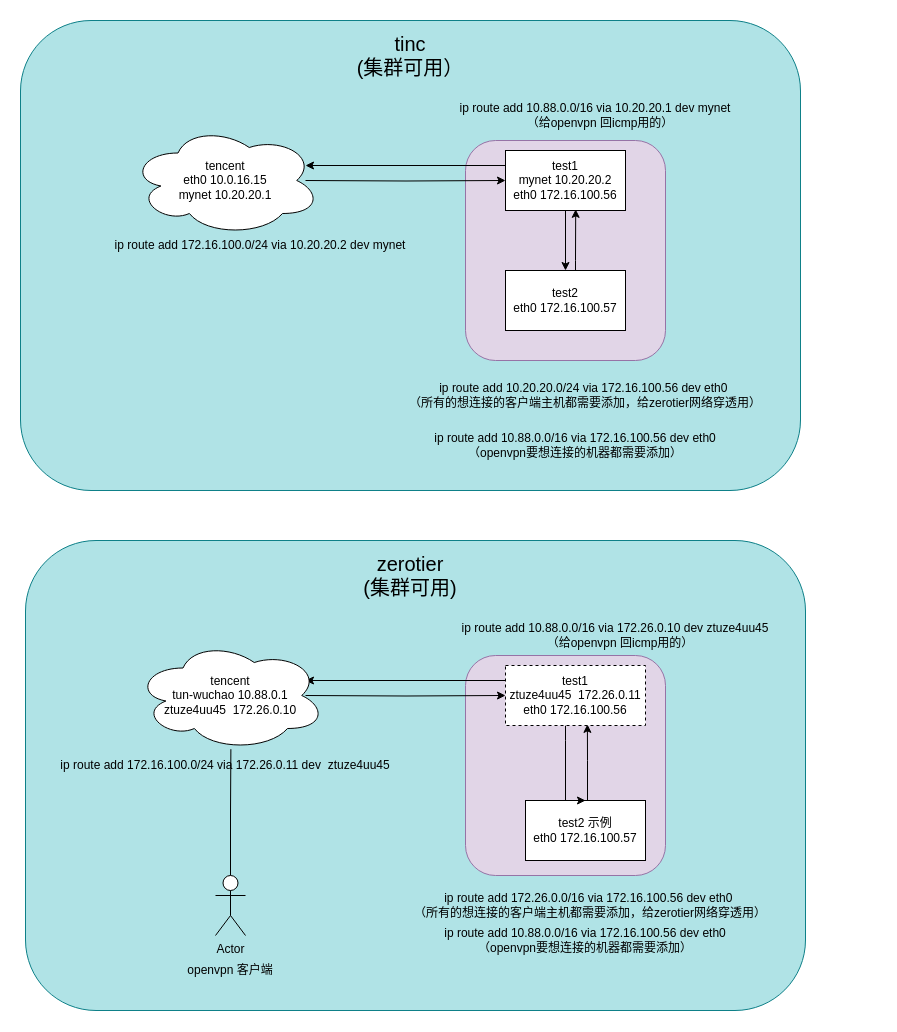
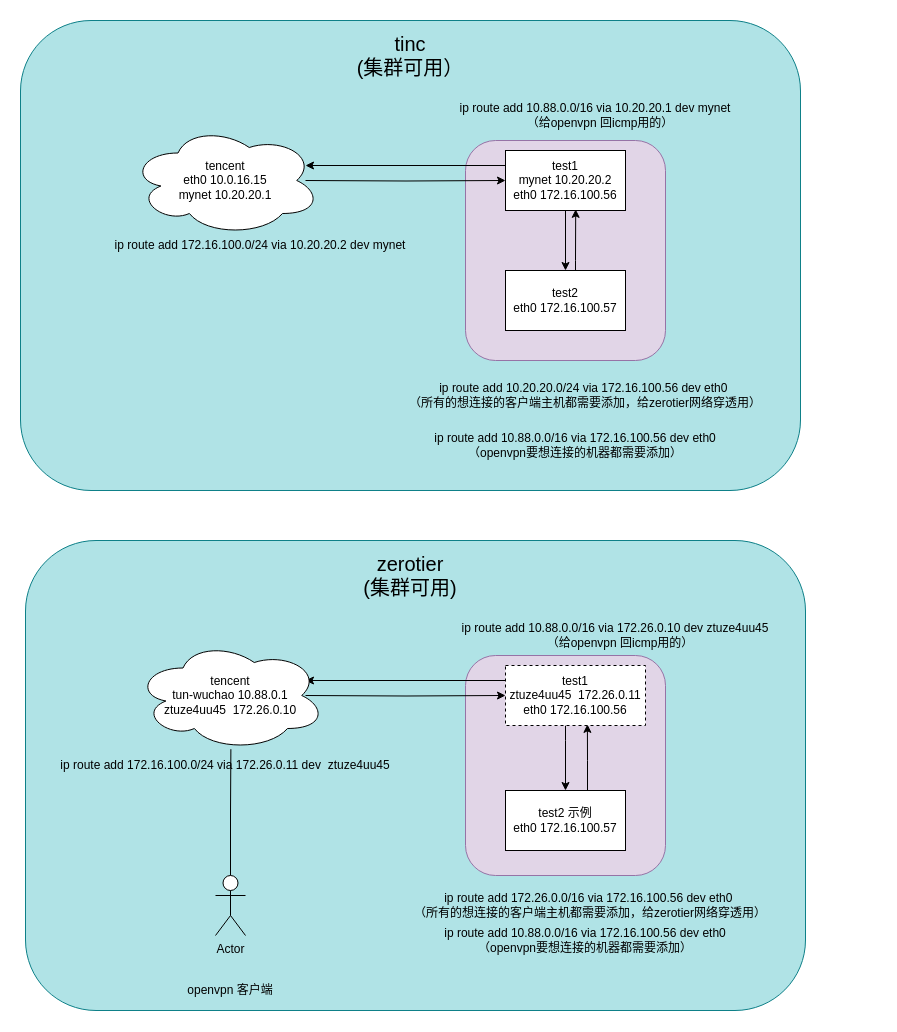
  <mxCell id="0" />
  <mxCell id="1" parent="0" />
  <mxCell id="2" value="" style="rounded=1;whiteSpace=wrap;html=1;fillColor=#b0e3e6;strokeColor=#0e8088;" parent="1" vertex="1"><mxGeometry x="20" y="20" width="780" height="470" as="geometry" /></mxCell>
  <mxCell id="3" value="" style="rounded=1;whiteSpace=wrap;html=1;fillColor=#b0e3e6;strokeColor=#0e8088;" parent="1" vertex="1"><mxGeometry x="25" y="540" width="780" height="470" as="geometry" /></mxCell>
  <mxCell id="4" value="" style="rounded=1;whiteSpace=wrap;html=1;fillColor=#e1d5e7;strokeColor=#9673a6;" parent="1" vertex="1"><mxGeometry x="465" y="140" width="200" height="220" as="geometry" /></mxCell>
  <mxCell id="5" style="edgeStyle=orthogonalEdgeStyle;rounded=0;orthogonalLoop=1;jettySize=auto;html=1;entryX=0.585;entryY=0.981;entryDx=0;entryDy=0;entryPerimeter=0;" parent="1" source="6" target="9" edge="1"><mxGeometry relative="1" as="geometry"><Array as="points"><mxPoint x="575" y="260" /><mxPoint x="575" y="260" /></Array></mxGeometry></mxCell>
  <mxCell id="6" value="test2&lt;br&gt;eth0 172.16.100.57" style="rounded=0;whiteSpace=wrap;html=1;" parent="1" vertex="1"><mxGeometry x="505" y="270" width="120" height="60" as="geometry" /></mxCell>
  <mxCell id="7" style="edgeStyle=orthogonalEdgeStyle;rounded=0;orthogonalLoop=1;jettySize=auto;html=1;entryX=0.5;entryY=0;entryDx=0;entryDy=0;" parent="1" source="9" target="6" edge="1"><mxGeometry relative="1" as="geometry" /></mxCell>
  <mxCell id="8" style="edgeStyle=orthogonalEdgeStyle;rounded=0;orthogonalLoop=1;jettySize=auto;html=1;exitX=0;exitY=0.25;exitDx=0;exitDy=0;entryX=1;entryY=0.25;entryDx=0;entryDy=0;" parent="1" source="9" edge="1"><mxGeometry relative="1" as="geometry"><mxPoint x="305" y="165" as="targetPoint" /></mxGeometry></mxCell>
  <mxCell id="9" value="test1&lt;br&gt;mynet 10.20.20.2&lt;br&gt;eth0 172.16.100.56" style="rounded=0;whiteSpace=wrap;html=1;" parent="1" vertex="1"><mxGeometry x="505" y="150" width="120" height="60" as="geometry" /></mxCell>
  <mxCell id="10" style="edgeStyle=orthogonalEdgeStyle;rounded=0;orthogonalLoop=1;jettySize=auto;html=1;entryX=0;entryY=0.5;entryDx=0;entryDy=0;" parent="1" target="9" edge="1"><mxGeometry relative="1" as="geometry"><mxPoint x="305" y="180" as="sourcePoint" /></mxGeometry></mxCell>
  <mxCell id="11" value="ip route add 172.16.100.0/24 via 10.20.20.2 dev mynet" style="text;html=1;strokeColor=none;fillColor=none;align=center;verticalAlign=middle;whiteSpace=wrap;rounded=0;" parent="1" vertex="1"><mxGeometry x="85" y="230" width="350" height="30" as="geometry" /></mxCell>
  <mxCell id="12" value="" style="rounded=1;whiteSpace=wrap;html=1;fillColor=#e1d5e7;strokeColor=#9673a6;" parent="1" vertex="1"><mxGeometry x="465" y="655" width="200" height="220" as="geometry" /></mxCell>
  <mxCell id="13" style="edgeStyle=orthogonalEdgeStyle;rounded=0;orthogonalLoop=1;jettySize=auto;html=1;entryX=0.585;entryY=0.981;entryDx=0;entryDy=0;entryPerimeter=0;" parent="1" source="14" target="17" edge="1"><mxGeometry relative="1" as="geometry"><Array as="points"><mxPoint x="587" y="760" /><mxPoint x="587" y="760" /></Array></mxGeometry></mxCell>
- <mxCell id="14" value="test2 示例&lt;br&gt;eth0 172.16.100.57" style="rounded=0;whiteSpace=wrap;html=1;" parent="1" vertex="1"><mxGeometry x="525" y="800" width="120" height="60" as="geometry" /></mxCell>
+ <mxCell id="14" value="test2 示例&lt;br&gt;eth0 172.16.100.57" style="rounded=0;whiteSpace=wrap;html=1;" parent="1" vertex="1"><mxGeometry x="505" y="790" width="120" height="60" as="geometry" /></mxCell>
  <mxCell id="15" style="edgeStyle=orthogonalEdgeStyle;rounded=0;orthogonalLoop=1;jettySize=auto;html=1;entryX=0.5;entryY=0;entryDx=0;entryDy=0;" parent="1" source="17" target="14" edge="1"><mxGeometry relative="1" as="geometry"><Array as="points"><mxPoint x="565" y="740" /><mxPoint x="565" y="740" /></Array></mxGeometry></mxCell>
  <mxCell id="16" style="edgeStyle=orthogonalEdgeStyle;rounded=0;orthogonalLoop=1;jettySize=auto;html=1;exitX=0;exitY=0.25;exitDx=0;exitDy=0;entryX=1;entryY=0.25;entryDx=0;entryDy=0;" parent="1" source="17" edge="1"><mxGeometry relative="1" as="geometry"><mxPoint x="305" y="680" as="targetPoint" /></mxGeometry></mxCell>
  <mxCell id="17" value="test1&lt;br&gt;ztuze4uu45&amp;nbsp; 172.26.0.11&lt;br&gt;eth0 172.16.100.56" style="rounded=0;whiteSpace=wrap;html=1;dashed=1;" parent="1" vertex="1"><mxGeometry x="505" y="665" width="140" height="60" as="geometry" /></mxCell>
  <mxCell id="18" style="edgeStyle=orthogonalEdgeStyle;rounded=0;orthogonalLoop=1;jettySize=auto;html=1;entryX=0;entryY=0.5;entryDx=0;entryDy=0;" parent="1" target="17" edge="1"><mxGeometry relative="1" as="geometry"><mxPoint x="305" y="695" as="sourcePoint" /></mxGeometry></mxCell>
  <mxCell id="19" value="ip route add 172.16.100.0/24 via 172.26.0.11 dev &amp;nbsp;ztuze4uu45" style="text;html=1;strokeColor=none;fillColor=none;align=center;verticalAlign=middle;whiteSpace=wrap;rounded=0;" parent="1" vertex="1"><mxGeometry x="35" y="747.5" width="380" height="35" as="geometry" /></mxCell>
  <mxCell id="20" value="ip route add 172.26.0.0/16 via 172.16.100.56 dev eth0&amp;nbsp; &lt;br&gt;（所有的想连接的客户端主机都需要添加，给zerotier网络穿透用）" style="text;html=1;strokeColor=none;fillColor=none;align=center;verticalAlign=middle;whiteSpace=wrap;rounded=0;" parent="1" vertex="1"><mxGeometry x="305" y="890" width="570" height="30" as="geometry" /></mxCell>
  <mxCell id="21" value="&lt;font style=&quot;font-size: 20px;&quot;&gt;tinc&lt;br&gt;(集群可用）&lt;br&gt;&lt;/font&gt;" style="text;html=1;strokeColor=none;fillColor=none;align=center;verticalAlign=middle;whiteSpace=wrap;rounded=0;" parent="1" vertex="1"><mxGeometry x="350" y="40" width="120" height="30" as="geometry" /></mxCell>
  <mxCell id="22" value="ip route add 10.88.0.0/16 via 172.26.0.10 dev ztuze4uu45&amp;nbsp; &amp;nbsp;&lt;br&gt;（给openvpn 回icmp用的）" style="text;html=1;strokeColor=none;fillColor=none;align=center;verticalAlign=middle;whiteSpace=wrap;rounded=0;" parent="1" vertex="1"><mxGeometry x="405" y="620" width="430" height="30" as="geometry" /></mxCell>
  <mxCell id="23" value="&lt;font style=&quot;font-size: 20px;&quot;&gt;zerotier &lt;br&gt;(集群可用)&lt;/font&gt;" style="text;html=1;strokeColor=none;fillColor=none;align=center;verticalAlign=middle;whiteSpace=wrap;rounded=0;" parent="1" vertex="1"><mxGeometry x="345" y="550" width="130" height="50" as="geometry" /></mxCell>
  <mxCell id="24" style="edgeStyle=orthogonalEdgeStyle;rounded=0;orthogonalLoop=1;jettySize=auto;html=1;entryX=0.502;entryY=0.988;entryDx=0;entryDy=0;entryPerimeter=0;endArrow=none;" parent="1" source="25" target="27" edge="1"><mxGeometry relative="1" as="geometry"><mxPoint x="230" y="760" as="targetPoint" /></mxGeometry></mxCell>
  <mxCell id="25" value="Actor" style="shape=umlActor;verticalLabelPosition=bottom;verticalAlign=top;html=1;outlineConnect=0;" parent="1" vertex="1"><mxGeometry x="215" y="875" width="30" height="60" as="geometry" /></mxCell>
- <mxCell id="26" value="openvpn 客户端" style="text;html=1;strokeColor=none;fillColor=none;align=center;verticalAlign=middle;whiteSpace=wrap;rounded=0;" parent="1" vertex="1"><mxGeometry x="170" y="955" width="120" height="30" as="geometry" /></mxCell>
+ <mxCell id="26" value="openvpn 客户端" style="text;html=1;strokeColor=none;fillColor=none;align=center;verticalAlign=middle;whiteSpace=wrap;rounded=0;" parent="1" vertex="1"><mxGeometry x="170" y="975" width="120" height="30" as="geometry" /></mxCell>
  <mxCell id="27" value="tencent&lt;br style=&quot;border-color: var(--border-color);&quot;&gt;tun-wuchao 10.88.0.1&lt;br style=&quot;border-color: var(--border-color);&quot;&gt;ztuze4uu45&amp;nbsp; 172.26.0.10" style="ellipse;shape=cloud;whiteSpace=wrap;html=1;" parent="1" vertex="1"><mxGeometry x="135" y="640" width="190" height="110" as="geometry" /></mxCell>
  <mxCell id="28" value="tencent&lt;br style=&quot;border-color: var(--border-color);&quot;&gt;eth0 10.0.16.15&lt;br style=&quot;border-color: var(--border-color);&quot;&gt;mynet 10.20.20.1" style="ellipse;shape=cloud;whiteSpace=wrap;html=1;" parent="1" vertex="1"><mxGeometry x="130" y="125" width="190" height="110" as="geometry" /></mxCell>
  <mxCell id="29" value="ip route add 10.88.0.0/16 via 172.16.100.56 dev eth0&lt;br&gt;（openvpn要想连接的机器都需要添加）" style="text;html=1;strokeColor=none;fillColor=none;align=center;verticalAlign=middle;whiteSpace=wrap;rounded=0;" parent="1" vertex="1"><mxGeometry x="370" y="925" width="430" height="30" as="geometry" /></mxCell>
  <mxCell id="30" value="&lt;div&gt;ip route add 10.88.0.0/16 via 10.20.20.1 dev mynet&amp;nbsp; &amp;nbsp;&lt;/div&gt;（给openvpn 回icmp用的）" style="text;html=1;strokeColor=none;fillColor=none;align=center;verticalAlign=middle;whiteSpace=wrap;rounded=0;" vertex="1" parent="1"><mxGeometry x="385" y="100" width="430" height="30" as="geometry" /></mxCell>
  <mxCell id="31" value="&lt;div&gt;ip route add 10.20.20.0/24 via 172.16.100.56 dev eth0&amp;nbsp;&lt;/div&gt;（所有的想连接的客户端主机都需要添加，给zerotier网络穿透用）" style="text;html=1;strokeColor=none;fillColor=none;align=center;verticalAlign=middle;whiteSpace=wrap;rounded=0;" vertex="1" parent="1"><mxGeometry x="300" y="380" width="570" height="30" as="geometry" /></mxCell>
  <mxCell id="32" value="ip route add 10.88.0.0/16 via 172.16.100.56 dev eth0&lt;br&gt;（openvpn要想连接的机器都需要添加）" style="text;html=1;strokeColor=none;fillColor=none;align=center;verticalAlign=middle;whiteSpace=wrap;rounded=0;" vertex="1" parent="1"><mxGeometry x="360" y="430" width="430" height="30" as="geometry" /></mxCell>
  <mxCell id="33" style="edgeStyle=orthogonalEdgeStyle;rounded=0;orthogonalLoop=1;jettySize=auto;html=1;exitX=0.5;exitY=1;exitDx=0;exitDy=0;" edge="1" parent="1" source="32" target="32"><mxGeometry relative="1" as="geometry" /></mxCell>
